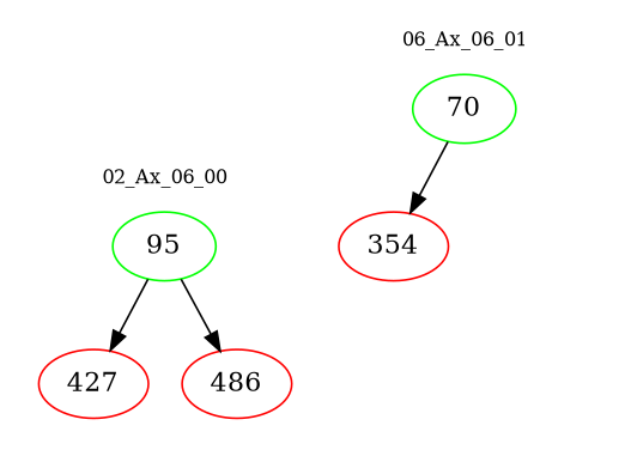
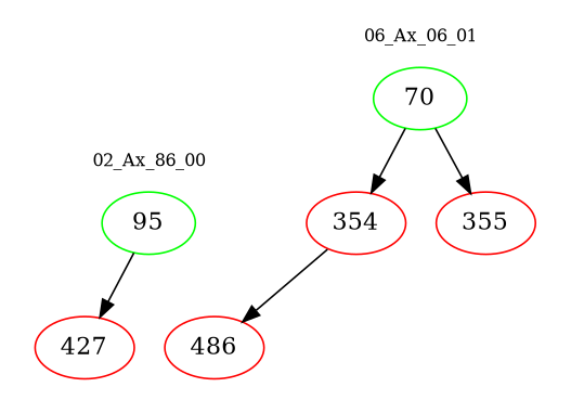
  digraph {
    node [color=red]
    edge [color=black]
    n1 [color=green label=95]
    n2 [label=486]
    n3 [label=427]
    n4 [color=green label=70]
    n5 [label=354]
+   n6 [label=355]
    subgraph cluster_1 {
      color=white
      fontsize=10
-     label="02_Ax_06_00"
+     label="02_Ax_86_00"
      n1
      n2
      n3
    }
    subgraph cluster_2 {
      color=white
      fontsize=10
      label="06_Ax_06_01"
      n4
      n5
+     n6
    }
-   n1 -> n2
+   n5 -> n2
    n1 -> n3
    n4 -> n5
+   n4 -> n6
  }
